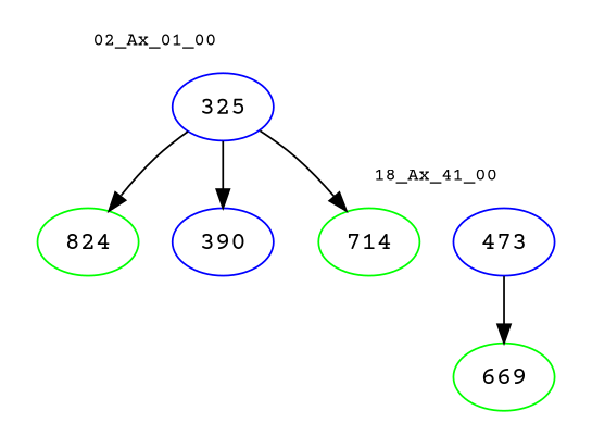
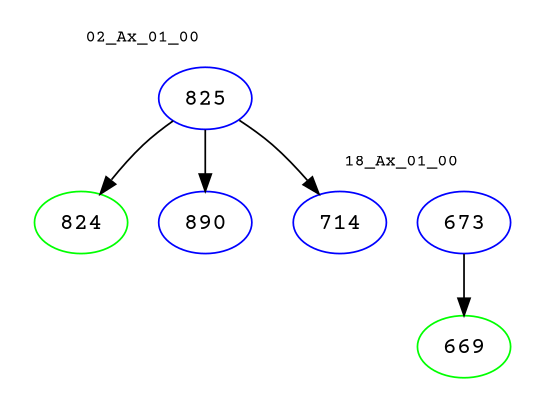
  digraph {
    fontname="Courier Prime"
    node [color=blue fontname="Courier Prime"]
    edge [color=black fontname="Courier Prime"]
-   n1 [label=325]
+   n1 [label=825]
    n2 [color=green label=824]
-   n3 [label=390]
-   n4 [label=473]
+   n3 [label=890]
+   n4 [label=673]
    n5 [color=green label=669]
-   n6 [color=green label=714]
+   n6 [label=714]
    subgraph cluster_1 {
      color=white
      fontsize=10
      label="02_Ax_01_00"
      n1
      n2
      n3
    }
    subgraph cluster_2 {
      color=white
      fontsize=10
-     label="18_Ax_41_00"
+     label="18_Ax_01_00"
      n4
      n5
      n6
    }
    n1 -> n2
    n1 -> n3
    n1 -> n6
    n4 -> n5
  }
